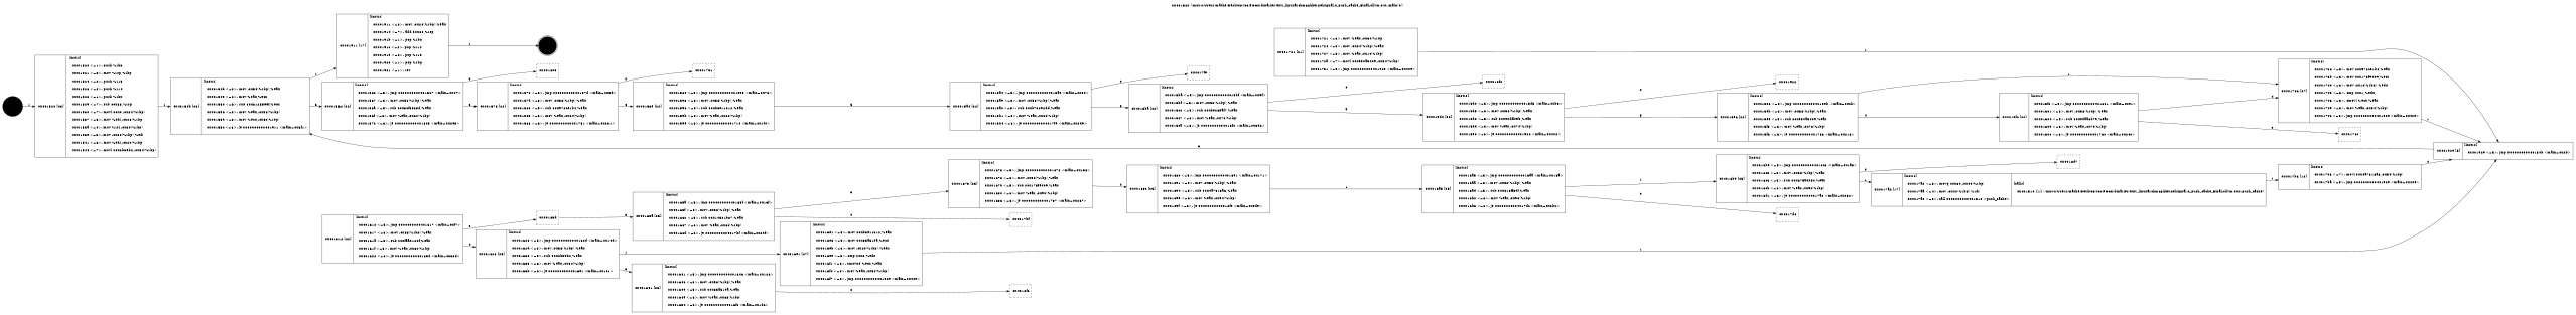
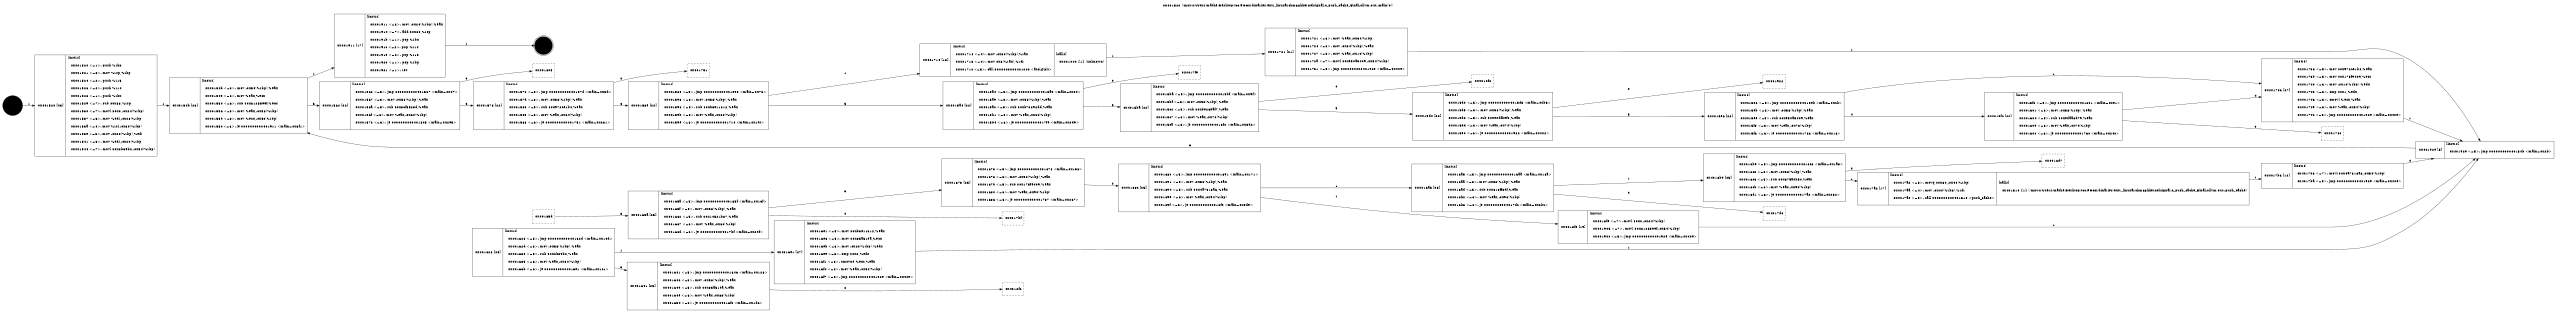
  digraph {
    label="0x401520 (/mnt/c/Users/mathe/Desktop/tcc/POCII/binaries/extr_linuxarchm68kkernelsignal.c_push_cache_Final-ollvm.out::main(0))"
    labelloc=t
    rankdir=LR
    node [shape=record]
    Entry [fillcolor=black height=0.3 shape=circle style=filled width=0.3]
    n2 [label="{\n     0x401520 [43]\l\n     | [instrs]\l\n     &nbsp;&nbsp;0x401520 \<+1\>: push %rbp\l\n     &nbsp;&nbsp;0x401521 \<+3\>: mov %rsp,%rbp\l\n     &nbsp;&nbsp;0x401524 \<+2\>: push %r15\l\n     &nbsp;&nbsp;0x401526 \<+2\>: push %r14\l\n     &nbsp;&nbsp;0x401528 \<+1\>: push %rbx\l\n     &nbsp;&nbsp;0x401529 \<+7\>: sub $0x88,%rsp\l\n     &nbsp;&nbsp;0x401530 \<+7\>: movl $0x0,-0x24(%rbp)\l\n     &nbsp;&nbsp;0x401537 \<+3\>: mov %edi,-0x28(%rbp)\l\n     &nbsp;&nbsp;0x40153a \<+4\>: mov %rsi,-0x30(%rbp)\l\n     &nbsp;&nbsp;0x40153e \<+3\>: mov -0x28(%rbp),%edi\l\n     &nbsp;&nbsp;0x401541 \<+3\>: mov %edi,-0x20(%rbp)\l\n     &nbsp;&nbsp;0x401544 \<+7\>: movl $0x2b39b2,-0x54(%rbp)\l\n  }"]
    n3 [label="{\n     0x40154b [23]\l\n     | [instrs]\l\n     &nbsp;&nbsp;0x40154b \<+3\>: mov -0x54(%rbp),%eax\l\n     &nbsp;&nbsp;0x40154e \<+2\>: mov %eax,%ecx\l\n     &nbsp;&nbsp;0x401550 \<+6\>: sub $0x812559ef,%ecx\l\n     &nbsp;&nbsp;0x401556 \<+3\>: mov %eax,-0x58(%rbp)\l\n     &nbsp;&nbsp;0x401559 \<+3\>: mov %ecx,-0x5c(%rbp)\l\n     &nbsp;&nbsp;0x40155c \<+6\>: je 0000000000401911 \<main+0x3f1\>\l\n  }"]
    n4 [label="{\n     0x401911 [17]\l\n     | [instrs]\l\n     &nbsp;&nbsp;0x401911 \<+3\>: mov -0x24(%rbp),%eax\l\n     &nbsp;&nbsp;0x401914 \<+7\>: add $0x88,%rsp\l\n     &nbsp;&nbsp;0x40191b \<+1\>: pop %rbx\l\n     &nbsp;&nbsp;0x40191c \<+2\>: pop %r14\l\n     &nbsp;&nbsp;0x40191e \<+2\>: pop %r15\l\n     &nbsp;&nbsp;0x401920 \<+1\>: pop %rbp\l\n     &nbsp;&nbsp;0x401921 \<+1\>: ret\l\n  }"]
    n5 [label="{\n     0x401562 [22]\l\n     | [instrs]\l\n     &nbsp;&nbsp;0x401562 \<+5\>: jmp 0000000000401567 \<main+0x47\>\l\n     &nbsp;&nbsp;0x401567 \<+3\>: mov -0x58(%rbp),%eax\l\n     &nbsp;&nbsp;0x40156a \<+5\>: sub $0x8cf5523d,%eax\l\n     &nbsp;&nbsp;0x40156f \<+3\>: mov %eax,-0x60(%rbp)\l\n     &nbsp;&nbsp;0x401572 \<+6\>: je 0000000000401805 \<main+0x2e5\>\l\n  }"]
    Exit [fillcolor=black height=0.3 peripheries=2 shape=circle style=filled width=0.3]
    n7 [label="{\n     0x401805\l\n  }" style=dashed]
    n8 [label="{\n     0x401578 [22]\l\n     | [instrs]\l\n     &nbsp;&nbsp;0x401578 \<+5\>: jmp 000000000040157d \<main+0x5d\>\l\n     &nbsp;&nbsp;0x40157d \<+3\>: mov -0x58(%rbp),%eax\l\n     &nbsp;&nbsp;0x401580 \<+5\>: sub $0x972ce1b4,%eax\l\n     &nbsp;&nbsp;0x401585 \<+3\>: mov %eax,-0x64(%rbp)\l\n     &nbsp;&nbsp;0x401588 \<+6\>: je 0000000000401751 \<main+0x231\>\l\n  }"]
    n9 [label="{\n     0x401751\l\n  }" style=dashed]
    n10 [label="{\n     0x40158e [22]\l\n     | [instrs]\l\n     &nbsp;&nbsp;0x40158e \<+5\>: jmp 0000000000401593 \<main+0x73\>\l\n     &nbsp;&nbsp;0x401593 \<+3\>: mov -0x58(%rbp),%eax\l\n     &nbsp;&nbsp;0x401596 \<+5\>: sub $0xb3e11312,%eax\l\n     &nbsp;&nbsp;0x40159b \<+3\>: mov %eax,-0x68(%rbp)\l\n     &nbsp;&nbsp;0x40159e \<+6\>: je 0000000000401714 \<main+0x1f4\>\l\n  }"]
+   n11 [label="{\n     0x401714 [13]\l\n     | [instrs]\l\n     &nbsp;&nbsp;0x401714 \<+4\>: mov -0x30(%rbp),%rax\l\n     &nbsp;&nbsp;0x401718 \<+4\>: mov 0x8(%rax),%rdi\l\n     &nbsp;&nbsp;0x40171c \<+5\>: call 0000000000401040 \<atoi@plt\>\l\n     | [calls]\l\n     &nbsp;&nbsp;0x401040 \{1\} (unknown)\l\n  }"]
    n12 [label="{\n     0x4015a4 [22]\l\n     | [instrs]\l\n     &nbsp;&nbsp;0x4015a4 \<+5\>: jmp 00000000004015a9 \<main+0x89\>\l\n     &nbsp;&nbsp;0x4015a9 \<+3\>: mov -0x58(%rbp),%eax\l\n     &nbsp;&nbsp;0x4015ac \<+5\>: sub $0xb73292dd,%eax\l\n     &nbsp;&nbsp;0x4015b1 \<+3\>: mov %eax,-0x6c(%rbp)\l\n     &nbsp;&nbsp;0x4015b4 \<+6\>: je 00000000004017f9 \<main+0x2d9\>\l\n  }"]
    n13 [label="{\n     0x4017b3 [12]\l\n     | [instrs]\l\n     &nbsp;&nbsp;0x4017b3 \<+7\>: movl $0x4a7318a6,-0x54(%rbp)\l\n     &nbsp;&nbsp;0x4017ba \<+5\>: jmp 000000000040192e \<main+0x40e\>\l\n  }"]
    n14 [label="{\n     0x40192e [5]\l\n     | [instrs]\l\n     &nbsp;&nbsp;0x40192e \<+5\>: jmp 000000000040154b \<main+0x2b\>\l\n  }"]
    n15 [label="{\n     0x401721 [21]\l\n     | [instrs]\l\n     &nbsp;&nbsp;0x401721 \<+3\>: mov %eax,-0x34(%rbp)\l\n     &nbsp;&nbsp;0x401724 \<+3\>: mov -0x34(%rbp),%eax\l\n     &nbsp;&nbsp;0x401727 \<+3\>: mov %eax,-0x1c(%rbp)\l\n     &nbsp;&nbsp;0x40172a \<+7\>: movl $0xe50a5409,-0x54(%rbp)\l\n     &nbsp;&nbsp;0x401731 \<+5\>: jmp 000000000040192e \<main+0x40e\>\l\n  }"]
    n16 [label="{\n     0x4017f9\l\n  }" style=dashed]
    n17 [label="{\n     0x4015ba [22]\l\n     | [instrs]\l\n     &nbsp;&nbsp;0x4015ba \<+5\>: jmp 00000000004015bf \<main+0x9f\>\l\n     &nbsp;&nbsp;0x4015bf \<+3\>: mov -0x58(%rbp),%eax\l\n     &nbsp;&nbsp;0x4015c2 \<+5\>: sub $0xbe26eaf7,%eax\l\n     &nbsp;&nbsp;0x4015c7 \<+3\>: mov %eax,-0x70(%rbp)\l\n     &nbsp;&nbsp;0x4015ca \<+6\>: je 00000000004018f2 \<main+0x3d2\>\l\n  }"]
    n18 [label="{\n     0x4016d7\l\n  }" style=dashed]
    n19 [label="{\n     0x4018f2\l\n  }" style=dashed]
    n20 [label="{\n     0x4015d0 [22]\l\n     | [instrs]\l\n     &nbsp;&nbsp;0x4015d0 \<+5\>: jmp 00000000004015d5 \<main+0xb5\>\l\n     &nbsp;&nbsp;0x4015d5 \<+3\>: mov -0x58(%rbp),%eax\l\n     &nbsp;&nbsp;0x4015d8 \<+5\>: sub $0xe0dfbef8,%eax\l\n     &nbsp;&nbsp;0x4015dd \<+3\>: mov %eax,-0x74(%rbp)\l\n     &nbsp;&nbsp;0x4015e0 \<+6\>: je 0000000000401922 \<main+0x402\>\l\n  }"]
    n21 [label="{\n     0x4017a2 [17]\l\n     | [instrs]\l\n     &nbsp;&nbsp;0x4017a2 \<+8\>: movq $0x64,-0x40(%rbp)\l\n     &nbsp;&nbsp;0x4017aa \<+4\>: mov -0x40(%rbp),%rdi\l\n     &nbsp;&nbsp;0x4017ae \<+5\>: call 0000000000401510 \<push_cache\>\l\n     | [calls]\l\n     &nbsp;&nbsp;0x401510 \{1\} (/mnt/c/Users/mathe/Desktop/tcc/POCII/binaries/extr_linuxarchm68kkernelsignal.c_push_cache_Final-ollvm.out::push_cache)\l\n  }"]
    n22 [label="{\n     0x401922\l\n  }" style=dashed]
    n23 [label="{\n     0x4015e6 [22]\l\n     | [instrs]\l\n     &nbsp;&nbsp;0x4015e6 \<+5\>: jmp 00000000004015eb \<main+0xcb\>\l\n     &nbsp;&nbsp;0x4015eb \<+3\>: mov -0x58(%rbp),%eax\l\n     &nbsp;&nbsp;0x4015ee \<+5\>: sub $0xe50a5409,%eax\l\n     &nbsp;&nbsp;0x4015f3 \<+3\>: mov %eax,-0x78(%rbp)\l\n     &nbsp;&nbsp;0x4015f6 \<+6\>: je 0000000000401736 \<main+0x216\>\l\n  }"]
    n24 [label="{\n     0x4016be [25]\l\n     | [instrs]\l\n     &nbsp;&nbsp;0x4016be \<+5\>: jmp 00000000004016c3 \<main+0x1a3\>\l\n     &nbsp;&nbsp;0x4016c3 \<+3\>: mov -0x58(%rbp),%eax\l\n     &nbsp;&nbsp;0x4016c6 \<+5\>: sub $0x675a0b5c,%eax\l\n     &nbsp;&nbsp;0x4016cb \<+6\>: mov %eax,-0x9c(%rbp)\l\n     &nbsp;&nbsp;0x4016d1 \<+6\>: je 00000000004017a2 \<main+0x282\>\l\n  }"]
    n25 [label="{\n     0x401736 [27]\l\n     | [instrs]\l\n     &nbsp;&nbsp;0x401736 \<+5\>: mov $0x972ce1b4,%eax\l\n     &nbsp;&nbsp;0x40173b \<+5\>: mov $0x175f9409,%ecx\l\n     &nbsp;&nbsp;0x401740 \<+3\>: mov -0x1c(%rbp),%edx\l\n     &nbsp;&nbsp;0x401743 \<+3\>: cmp $0x1,%edx\l\n     &nbsp;&nbsp;0x401746 \<+3\>: cmovl %ecx,%eax\l\n     &nbsp;&nbsp;0x401749 \<+3\>: mov %eax,-0x54(%rbp)\l\n     &nbsp;&nbsp;0x40174c \<+5\>: jmp 000000000040192e \<main+0x40e\>\l\n  }"]
    n26 [label="{\n     0x4015fc [22]\l\n     | [instrs]\l\n     &nbsp;&nbsp;0x4015fc \<+5\>: jmp 0000000000401601 \<main+0xe1\>\l\n     &nbsp;&nbsp;0x401601 \<+3\>: mov -0x58(%rbp),%eax\l\n     &nbsp;&nbsp;0x401604 \<+5\>: sub $0xedaa8d79,%eax\l\n     &nbsp;&nbsp;0x401609 \<+3\>: mov %eax,-0x7c(%rbp)\l\n     &nbsp;&nbsp;0x40160c \<+6\>: je 000000000040176c \<main+0x24c\>\l\n  }"]
    n27 [label="{\n     0x4017dc\l\n  }" style=dashed]
    n28 [label="{\n     0x40176c\l\n  }" style=dashed]
    n29 [label="{\n     0x4016a5 [25]\l\n     | [instrs]\l\n     &nbsp;&nbsp;0x4016a5 \<+5\>: jmp 00000000004016aa \<main+0x18a\>\l\n     &nbsp;&nbsp;0x4016aa \<+3\>: mov -0x58(%rbp),%eax\l\n     &nbsp;&nbsp;0x4016ad \<+5\>: sub $0x613ff8ef,%eax\l\n     &nbsp;&nbsp;0x4016b2 \<+6\>: mov %eax,-0x98(%rbp)\l\n     &nbsp;&nbsp;0x4016b8 \<+6\>: je 00000000004017dc \<main+0x2bc\>\l\n  }"]
-   n30 [label="{\n     0x401612 [22]\l\n     | [instrs]\l\n     &nbsp;&nbsp;0x401612 \<+5\>: jmp 0000000000401617 \<main+0xf7\>\l\n     &nbsp;&nbsp;0x401617 \<+3\>: mov -0x58(%rbp),%eax\l\n     &nbsp;&nbsp;0x40161a \<+5\>: sub $0xfaa9120f,%eax\l\n     &nbsp;&nbsp;0x40161f \<+3\>: mov %eax,-0x80(%rbp)\l\n     &nbsp;&nbsp;0x401622 \<+6\>: je 000000000040185d \<main+0x33d\>\l\n  }"]
    n31 [label="{\n     0x40185d\l\n  }" style=dashed]
    n32 [label="{\n     0x401628 [25]\l\n     | [instrs]\l\n     &nbsp;&nbsp;0x401628 \<+5\>: jmp 000000000040162d \<main+0x10d\>\l\n     &nbsp;&nbsp;0x40162d \<+3\>: mov -0x58(%rbp),%eax\l\n     &nbsp;&nbsp;0x401630 \<+5\>: sub $0x2b39b2,%eax\l\n     &nbsp;&nbsp;0x401635 \<+6\>: mov %eax,-0x84(%rbp)\l\n     &nbsp;&nbsp;0x40163b \<+6\>: je 00000000004016e1 \<main+0x1c1\>\l\n  }"]
+   n33 [label="{\n     0x4018fe [19]\l\n     | [instrs]\l\n     &nbsp;&nbsp;0x4018fe \<+7\>: movl $0x0,-0x24(%rbp)\l\n     &nbsp;&nbsp;0x401905 \<+7\>: movl $0x812559ef,-0x54(%rbp)\l\n     &nbsp;&nbsp;0x40190c \<+5\>: jmp 000000000040192e \<main+0x40e\>\l\n  }"]
    n34 [label="{\n     0x40165a [25]\l\n     | [instrs]\l\n     &nbsp;&nbsp;0x40165a \<+5\>: jmp 000000000040165f \<main+0x13f\>\l\n     &nbsp;&nbsp;0x40165f \<+3\>: mov -0x58(%rbp),%eax\l\n     &nbsp;&nbsp;0x401662 \<+5\>: sub $0x14521b87,%eax\l\n     &nbsp;&nbsp;0x401667 \<+6\>: mov %eax,-0x8c(%rbp)\l\n     &nbsp;&nbsp;0x40166d \<+6\>: je 00000000004017bf \<main+0x29f\>\l\n  }"]
    n35 [label="{\n     0x4016e1 [27]\l\n     | [instrs]\l\n     &nbsp;&nbsp;0x4016e1 \<+5\>: mov $0xb3e11312,%eax\l\n     &nbsp;&nbsp;0x4016e6 \<+5\>: mov $0x85a51ea,%ecx\l\n     &nbsp;&nbsp;0x4016eb \<+3\>: mov -0x20(%rbp),%edx\l\n     &nbsp;&nbsp;0x4016ee \<+3\>: cmp $0x2,%edx\l\n     &nbsp;&nbsp;0x4016f1 \<+3\>: cmovne %ecx,%eax\l\n     &nbsp;&nbsp;0x4016f4 \<+3\>: mov %eax,-0x54(%rbp)\l\n     &nbsp;&nbsp;0x4016f7 \<+5\>: jmp 000000000040192e \<main+0x40e\>\l\n  }"]
    n36 [label="{\n     0x401641 [25]\l\n     | [instrs]\l\n     &nbsp;&nbsp;0x401641 \<+5\>: jmp 0000000000401646 \<main+0x126\>\l\n     &nbsp;&nbsp;0x401646 \<+3\>: mov -0x58(%rbp),%eax\l\n     &nbsp;&nbsp;0x401649 \<+5\>: sub $0x85a51ea,%eax\l\n     &nbsp;&nbsp;0x40164e \<+6\>: mov %eax,-0x88(%rbp)\l\n     &nbsp;&nbsp;0x401654 \<+6\>: je 00000000004016fc \<main+0x1dc\>\l\n  }"]
    n37 [label="{\n     0x40168c [25]\l\n     | [instrs]\l\n     &nbsp;&nbsp;0x40168c \<+5\>: jmp 0000000000401691 \<main+0x171\>\l\n     &nbsp;&nbsp;0x401691 \<+3\>: mov -0x58(%rbp),%eax\l\n     &nbsp;&nbsp;0x401694 \<+5\>: sub $0x4a7318a6,%eax\l\n     &nbsp;&nbsp;0x401699 \<+6\>: mov %eax,-0x94(%rbp)\l\n     &nbsp;&nbsp;0x40169f \<+6\>: je 00000000004018fe \<main+0x3de\>\l\n  }"]
    n38 [label="{\n     0x4016fc\l\n  }" style=dashed]
    n39 [label="{\n     0x401673 [25]\l\n     | [instrs]\l\n     &nbsp;&nbsp;0x401673 \<+5\>: jmp 0000000000401678 \<main+0x158\>\l\n     &nbsp;&nbsp;0x401678 \<+3\>: mov -0x58(%rbp),%eax\l\n     &nbsp;&nbsp;0x40167b \<+5\>: sub $0x175f9409,%eax\l\n     &nbsp;&nbsp;0x401680 \<+6\>: mov %eax,-0x90(%rbp)\l\n     &nbsp;&nbsp;0x401686 \<+6\>: je 0000000000401787 \<main+0x267\>\l\n  }"]
    n40 [label="{\n     0x4017bf\l\n  }" style=dashed]
    Entry -> n2 [label=" 1"]
    n2 -> n3 [label=" 1"]
    n3 -> n4 [label=" 1"]
    n3 -> n5 [label=" 6"]
    n4 -> Exit [label=" 1"]
    n5 -> n7 [label=" 0"]
    n5 -> n8 [label=" 6"]
    n8 -> n9 [label=" 0"]
    n8 -> n10 [label=" 6"]
+   n10 -> n11 [label=" 1"]
    n10 -> n12 [label=" 5"]
+   n11 -> n15 [label=" 1"]
    n12 -> n16 [label=" 0"]
    n12 -> n17 [label=" 5"]
    n13 -> n14 [label=" 4"]
    n14 -> n3 [label=" 6"]
    n15 -> n14 [label=" 1"]
    n17 -> n19 [label=" 0"]
    n17 -> n20 [label=" 5"]
    n20 -> n22 [label=" 0"]
    n20 -> n23 [label=" 5"]
    n21 -> n13 [label=" 1"]
    n23 -> n25 [label=" 1"]
    n23 -> n26 [label=" 4"]
    n24 -> n18 [label=" 0"]
    n24 -> n21 [label=" 1"]
    n25 -> n14 [label=" 1"]
    n26 -> n25 [label=" 4"]
    n26 -> n28 [label=" 0"]
    n29 -> n24 [label=" 1"]
    n29 -> n27 [label=" 0"]
-   n30 -> n31 [label=" 0"]
-   n30 -> n32 [label=" 4"]
    n31 -> n34 [label=" 3"]
    n32 -> n35 [label=" 1"]
    n32 -> n36 [label=" 3"]
+   n33 -> n14 [label=" 1"]
    n34 -> n39 [label=" 3"]
    n34 -> n40 [label=" 0"]
    n35 -> n14 [label=" 1"]
    n36 -> n38 [label=" 0"]
    n37 -> n29 [label=" 1"]
+   n37 -> n33 [label=" 1"]
    n39 -> n37 [label=" 2"]
  }
